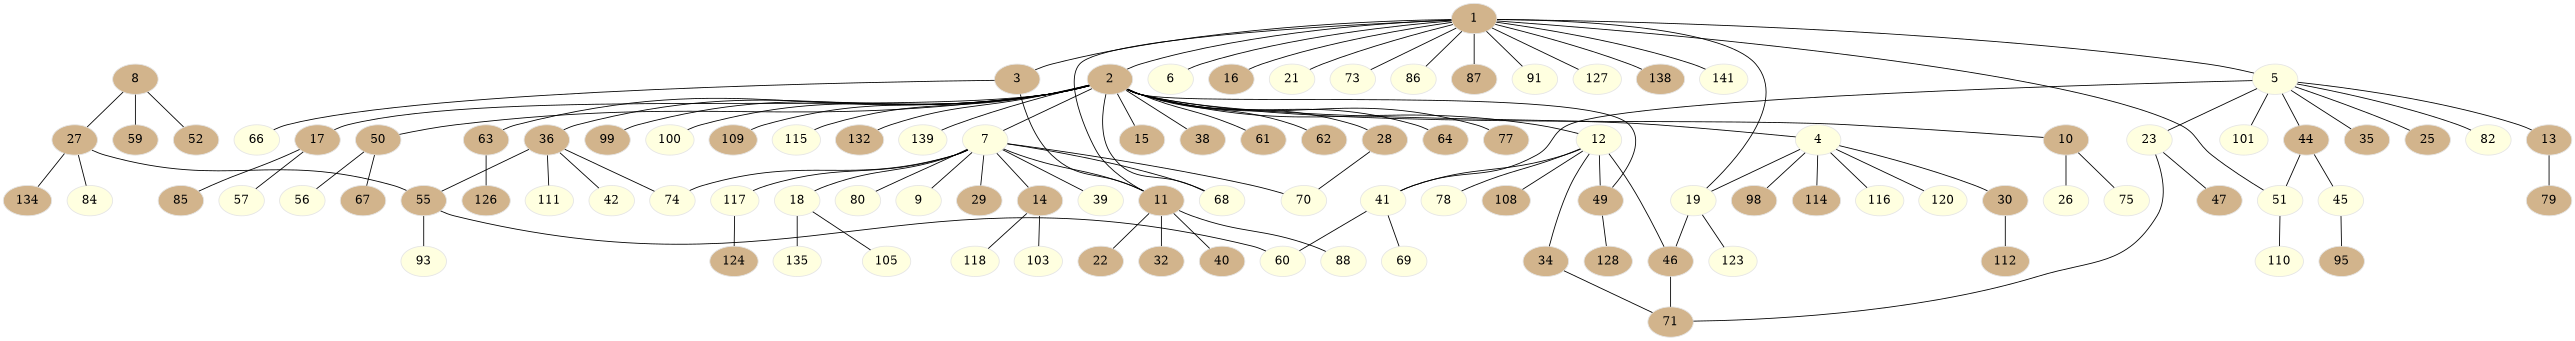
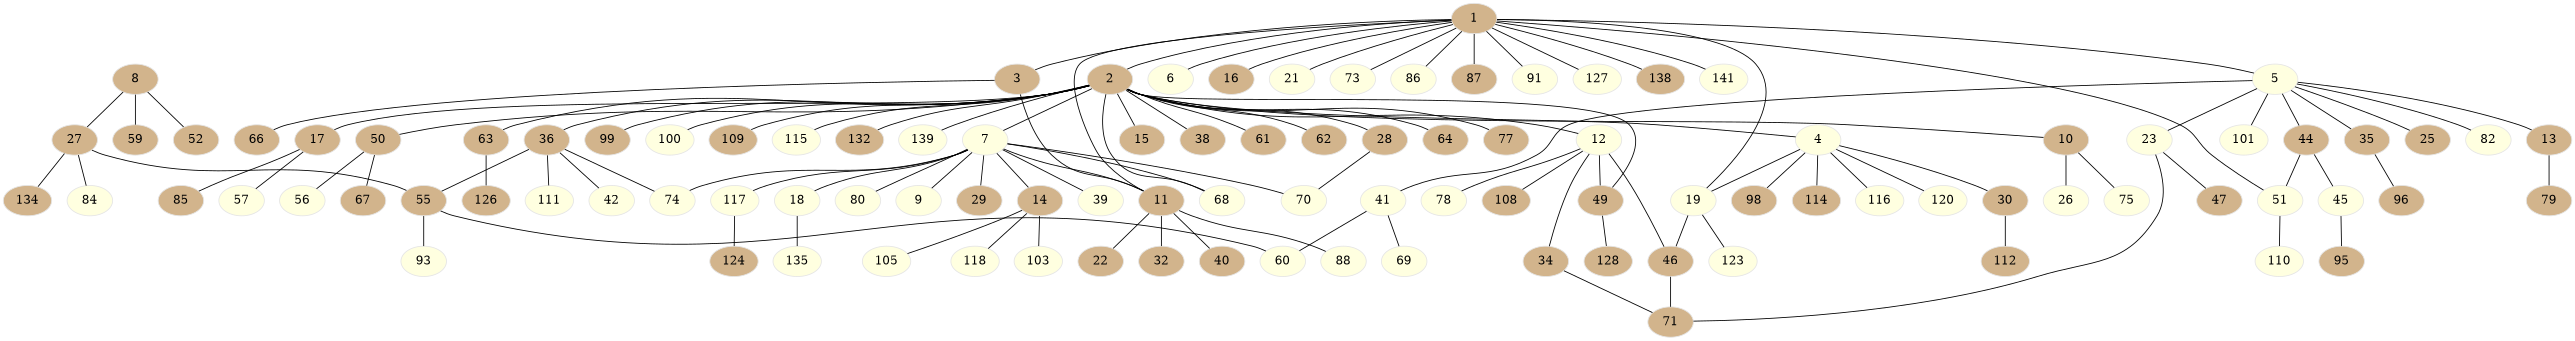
  graph {
    node [color=gray90 fillcolor=tan style=filled]
    1 [super="+142"]
    2 [super="+48"]
    3 [super="+136"]
    5 [fillcolor=lightyellow super="+72"]
    6 [fillcolor=lightyellow super="+33"]
    11 [super="+83"]
    16
    19 [fillcolor=lightyellow]
    21 [fillcolor=lightyellow]
    51 [fillcolor=lightyellow super="+76"]
    73 [fillcolor=lightyellow]
    86 [fillcolor=lightyellow]
    87
    91 [fillcolor=lightyellow]
    127 [fillcolor=lightyellow]
    138
    141 [fillcolor=lightyellow]
    4 [fillcolor=lightyellow super="+97"]
    7 [fillcolor=lightyellow super="+53"]
    10 [super="+20"]
    12 [fillcolor=lightyellow super="+102"]
    15
    17
    28 [super="+58"]
    36 [super="+43"]
    38
    49 [super="+81"]
    50 [super="+54"]
    61
    62
    63
    64
    68 [fillcolor=lightyellow]
    77 [super="+121"]
    99
    100 [fillcolor=lightyellow]
    109
    115 [fillcolor=lightyellow]
    132
    139 [fillcolor=lightyellow]
-   66 [fillcolor=lightyellow]
+   66
    13
    23 [fillcolor=lightyellow super="+119"]
    25 [super="+125"]
    35
    41 [fillcolor=lightyellow super="+130"]
    44 [super="+133"]
    82 [fillcolor=lightyellow super="+104"]
    101 [fillcolor=lightyellow]
    8 [super="+129"]
    27 [super="+37"]
    52
    59 [super="+92"]
    22
    32
    40
    88 [fillcolor=lightyellow]
    46 [super="+90"]
    123 [fillcolor=lightyellow]
    110 [fillcolor=lightyellow]
    30
    98
    114
    116 [fillcolor=lightyellow]
    120 [fillcolor=lightyellow]
    9 [fillcolor=lightyellow super="+107"]
    14 [super="+31"]
    18 [fillcolor=lightyellow]
    29
    39 [fillcolor=lightyellow]
    70 [fillcolor=lightyellow super="+122"]
    74 [fillcolor=lightyellow]
    80 [fillcolor=lightyellow]
    117 [fillcolor=lightyellow]
    26 [fillcolor=lightyellow]
    75 [fillcolor=lightyellow]
    34 [super="+94"]
    78 [fillcolor=lightyellow]
    108
    57 [fillcolor=lightyellow]
    85
    55 [super="+65"]
    42 [fillcolor=lightyellow]
    111 [fillcolor=lightyellow]
    128
    56 [fillcolor=lightyellow]
    67
    126
    112 [super="+113"]
    79
    47 [super="+140"]
    71
+   96
    60 [fillcolor=lightyellow]
    69 [fillcolor=lightyellow]
    45 [fillcolor=lightyellow super="+106"]
    103 [fillcolor=lightyellow]
    105 [fillcolor=lightyellow]
    118 [fillcolor=lightyellow]
    135 [fillcolor=lightyellow super="+137"]
    124
    84 [fillcolor=lightyellow]
    134
    93 [fillcolor=lightyellow]
    95
    1 -- 2
    1 -- 3
    1 -- 5 [weight=2]
    1 -- 6
    1 -- 11
    1 -- 16
    1 -- 19
    1 -- 21
    1 -- 51
    1 -- 73
    1 -- 86
    1 -- 87
    1 -- 91
    1 -- 127
    1 -- 138
    1 -- 141
    2 -- 4
    2 -- 7 [weight=2]
    2 -- 10
    2 -- 12
    2 -- 15
    2 -- 17
    2 -- 28
    2 -- 36
    2 -- 38
    2 -- 49
    2 -- 50
    2 -- 61
    2 -- 62
    2 -- 63
    2 -- 64
    2 -- 68
    2 -- 77
    2 -- 99
    2 -- 100
    2 -- 109
    2 -- 115
    2 -- 132
    2 -- 139
    3 -- 11
    3 -- 66
    5 -- 13
    5 -- 23
    5 -- 25
    5 -- 35
    5 -- 41
    5 -- 44
    5 -- 82
    5 -- 101
    11 -- 22
    11 -- 32
    11 -- 40
    11 -- 88
    19 -- 46
    19 -- 123
    51 -- 110
    4 -- 19
    4 -- 30
    4 -- 98
    4 -- 114
    4 -- 116
    4 -- 120
    7 -- 11
    7 -- 68
    7 -- 9
    7 -- 14
    7 -- 18
    7 -- 29
    7 -- 39
    7 -- 70
    7 -- 74
    7 -- 80
    7 -- 117
    10 -- 26
    10 -- 75
    12 -- 49
-   12 -- 41
    12 -- 46
    12 -- 34
    12 -- 78
    12 -- 108
    17 -- 57
    17 -- 85
    28 -- 70
    36 -- 74
    36 -- 55
    36 -- 42
    36 -- 111
    49 -- 128
    50 -- 56
    50 -- 67
    63 -- 126
    13 -- 79
    23 -- 47
    23 -- 71
+   35 -- 96
    41 -- 60
    41 -- 69
    44 -- 51
    44 -- 45
    8 -- 27
    8 -- 52
    8 -- 59
    27 -- 55
    27 -- 84
    27 -- 134
    46 -- 71
    30 -- 112
    14 -- 103
-   18 -- 105
+   14 -- 105
    14 -- 118
    18 -- 135
    117 -- 124
    34 -- 71
    55 -- 60
    55 -- 93
    45 -- 95
  }
